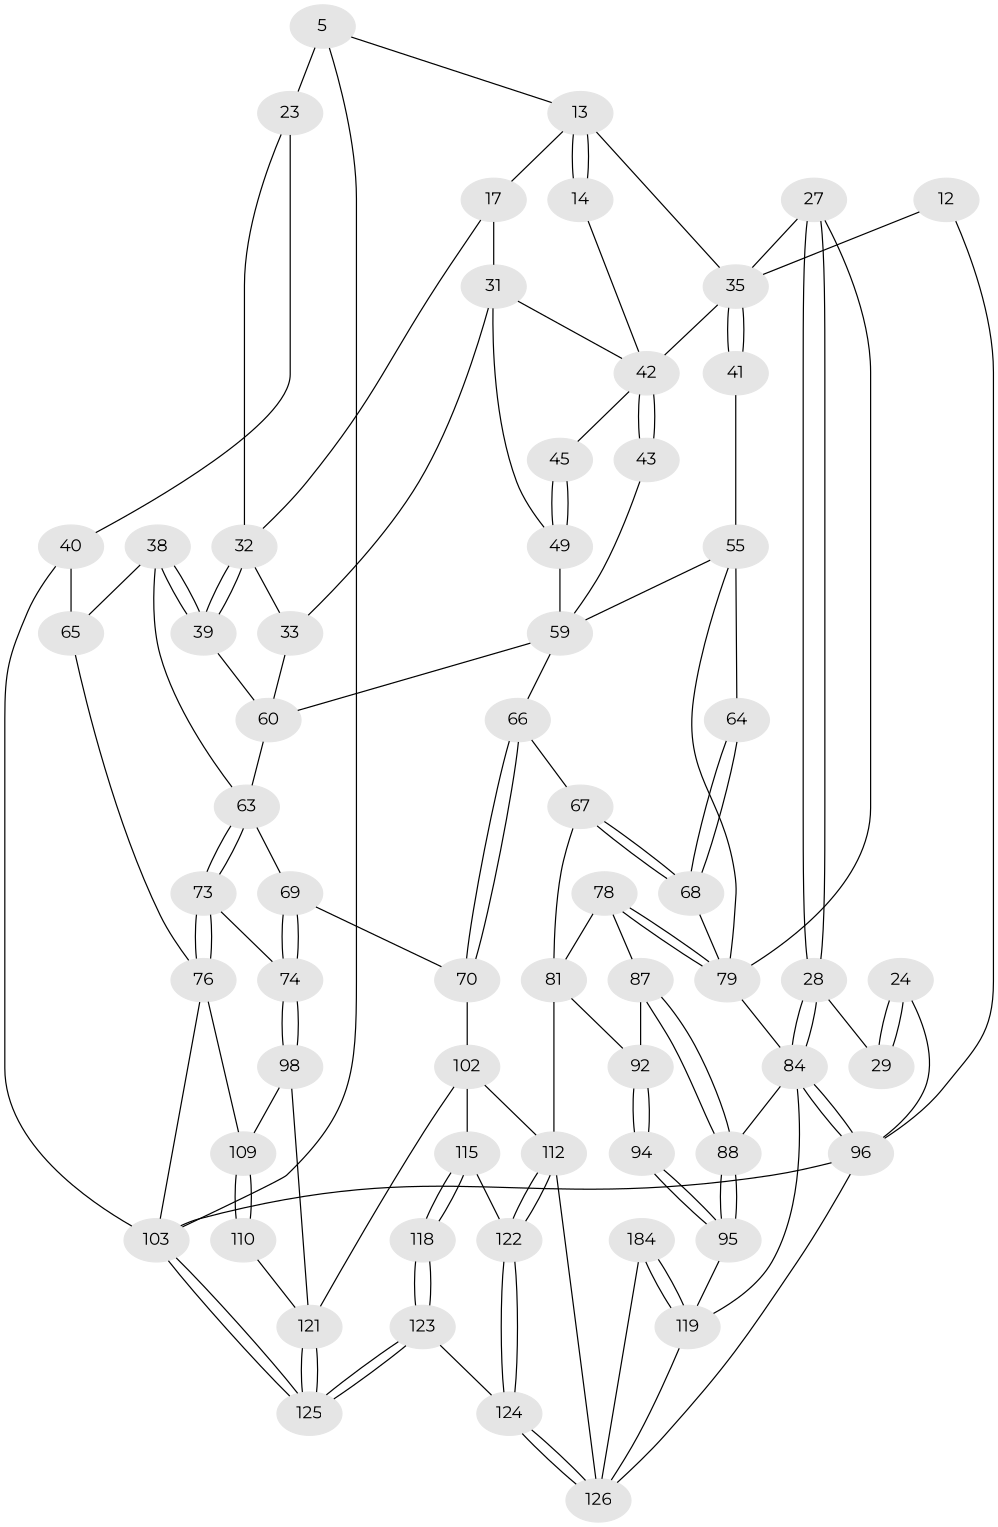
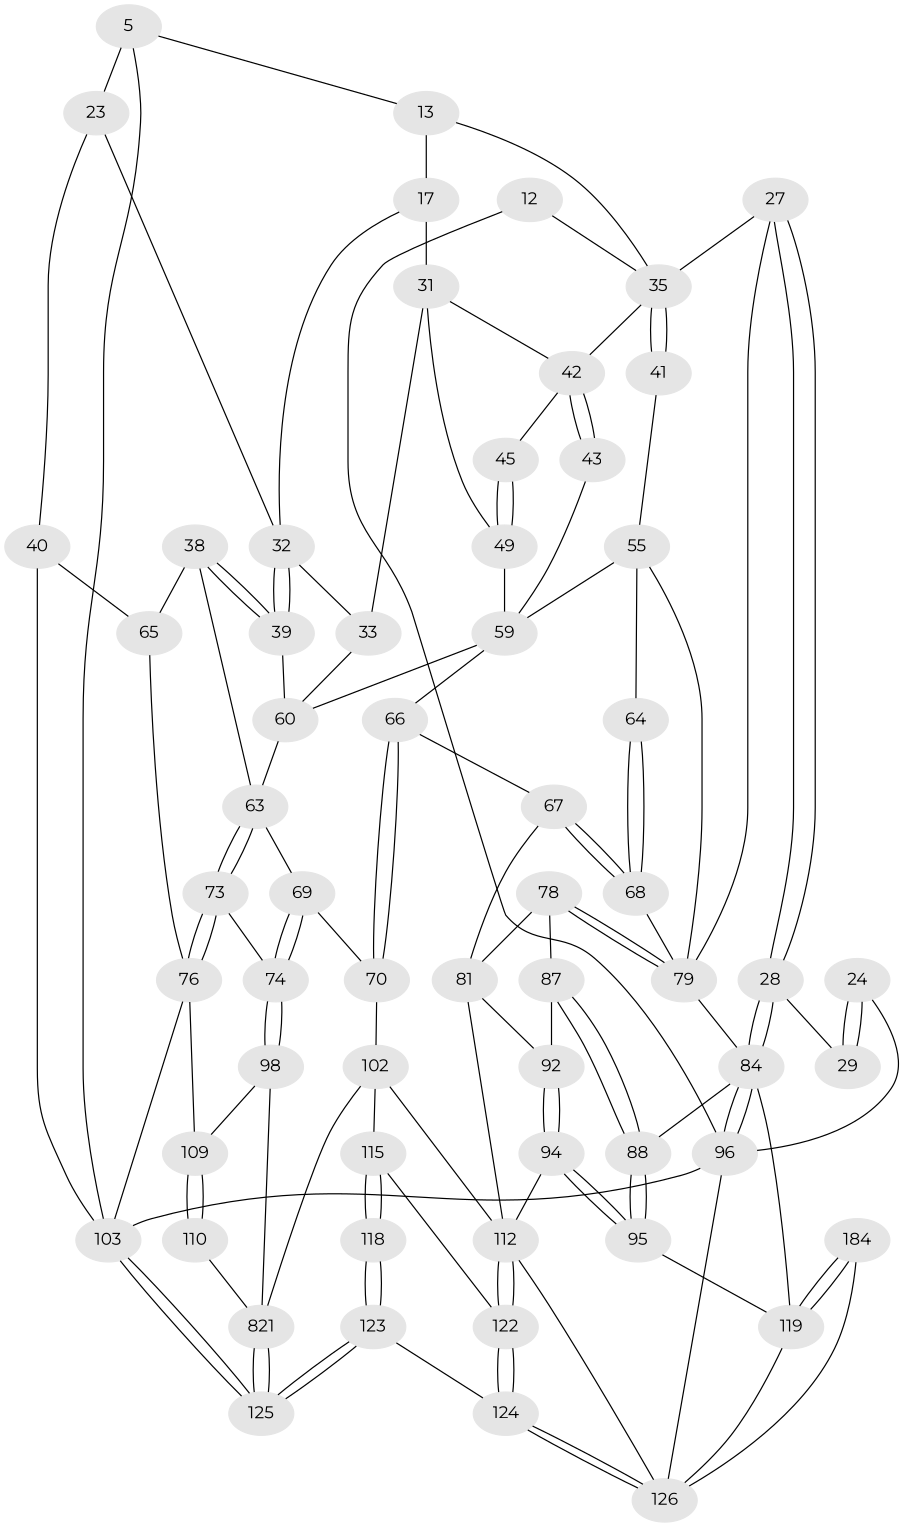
  graph {
    fontname=Montserrat
    node [color=gray90 fontname=Montserrat style=filled]
    edge [fontname=Montserrat]
    5 [super="+4"]
    13 [super="+2+3+1+9"]
    23 [super="+18"]
    103 [super="+6"]
    35 [super="+10+26"]
-   14
    17 [super="+16"]
    32 [super="+19"]
    40 [super="+36"]
    125
    12 [super="+8"]
    96 [super="+7"]
    42 [super="+22+34"]
    41
    126 [super="+113+120"]
    31 [super="+20+30"]
    43
    45
    33
    49 [super="+48+44"]
    39
    65 [super="+37"]
    24
    29 [super="+25"]
    27
    28
    79 [super="+72+56+71"]
    84 [super="+83+82"]
    88
    119 [super="+98+97"]
    60 [super="+51"]
    59 [super="+58+47"]
    63 [super="+61+62"]
    55 [super="+54+53"]
    38
    69
    73
    76 [super="+75"]
    64
    66
    68
    67
    70
    74
    109 [super="+108"]
    81 [super="+80"]
    102 [super="+89"]
    92 [super="+85"]
    112 [super="+107+93+91"]
    n50 [label=98]
-   121 [super="+111+101"]
+   121 [super="+111+101" label=821]
    115 [super="+104"]
    110
    78 [super="+77"]
    87 [super="+86"]
    94
    122 [super="+116+106"]
    95
    118
    124
    n61 [label=184]
    123
    5 -- 13
    5 -- 23 [weight=2]
    5 -- 103
    13 -- 35
-   13 -- 14 [weight=2]
-   13 -- 14
    13 -- 17 [weight=2]
    23 -- 32
    23 -- 40
    103 -- 125
    103 -- 125
    35 -- 42
    35 -- 41 [weight=2]
    35 -- 41
-   14 -- 42
    17 -- 32
    17 -- 31 [weight=2]
    32 -- 33
    32 -- 39
    32 -- 39
    40 -- 103
    40 -- 65 [weight=2]
    12 -- 35
    12 -- 96
    96 -- 103 [weight=2]
    96 -- 126
    42 -- 43 [weight=2]
    42 -- 43
    42 -- 45
    41 -- 55
    31 -- 42
    31 -- 33
    31 -- 49
    43 -- 59
    45 -- 49 [weight=2]
    45 -- 49
    33 -- 60
    49 -- 59 [weight=2]
    39 -- 60
    65 -- 76
    24 -- 96
    24 -- 29 [weight=2]
    24 -- 29
    27 -- 35
    27 -- 28
    27 -- 28
    27 -- 79
    28 -- 29
    28 -- 84
    28 -- 84
    79 -- 84
    84 -- 96
    84 -- 96
    84 -- 88
    84 -- 119
    88 -- 95
    88 -- 95
    119 -- 126
    60 -- 63 [weight=2]
    59 -- 60 [weight=2]
    59 -- 66
    63 -- 69
    63 -- 73
    63 -- 73
    55 -- 79
    55 -- 59
    55 -- 64 [weight=2]
    38 -- 39
    38 -- 39
    38 -- 65
    38 -- 63
    69 -- 70
    69 -- 74
    69 -- 74
    73 -- 76
    73 -- 76
    73 -- 74
    76 -- 103
    76 -- 109
    64 -- 68
    64 -- 68
    66 -- 67
    66 -- 70
    66 -- 70
    68 -- 79
    67 -- 68
    67 -- 68
    67 -- 81
    70 -- 102
    74 -- n50
    74 -- n50
    109 -- 110 [weight=2]
    109 -- 110
    81 -- 92
    81 -- 112
    102 -- 112
    102 -- 121
    102 -- 115
    92 -- 94
    92 -- 94
    112 -- 126
    112 -- 122 [weight=3]
    112 -- 122
    n50 -- 109
    n50 -- 121
    121 -- 125
    121 -- 125
    115 -- 122 [weight=2]
    115 -- 118
    115 -- 118
    110 -- 121
    78 -- 79 [weight=2]
    78 -- 79
    78 -- 81
    78 -- 87
    87 -- 88
    87 -- 88
    87 -- 92 [weight=2]
+   94 -- 112
    94 -- 95
    94 -- 95
    122 -- 124
    122 -- 124
    95 -- 119
    118 -- 123
    118 -- 123
    124 -- 126
    124 -- 126
    n61 -- 126
    n61 -- 119 [weight=2]
    n61 -- 119
    123 -- 125
    123 -- 125
    123 -- 124
  }
